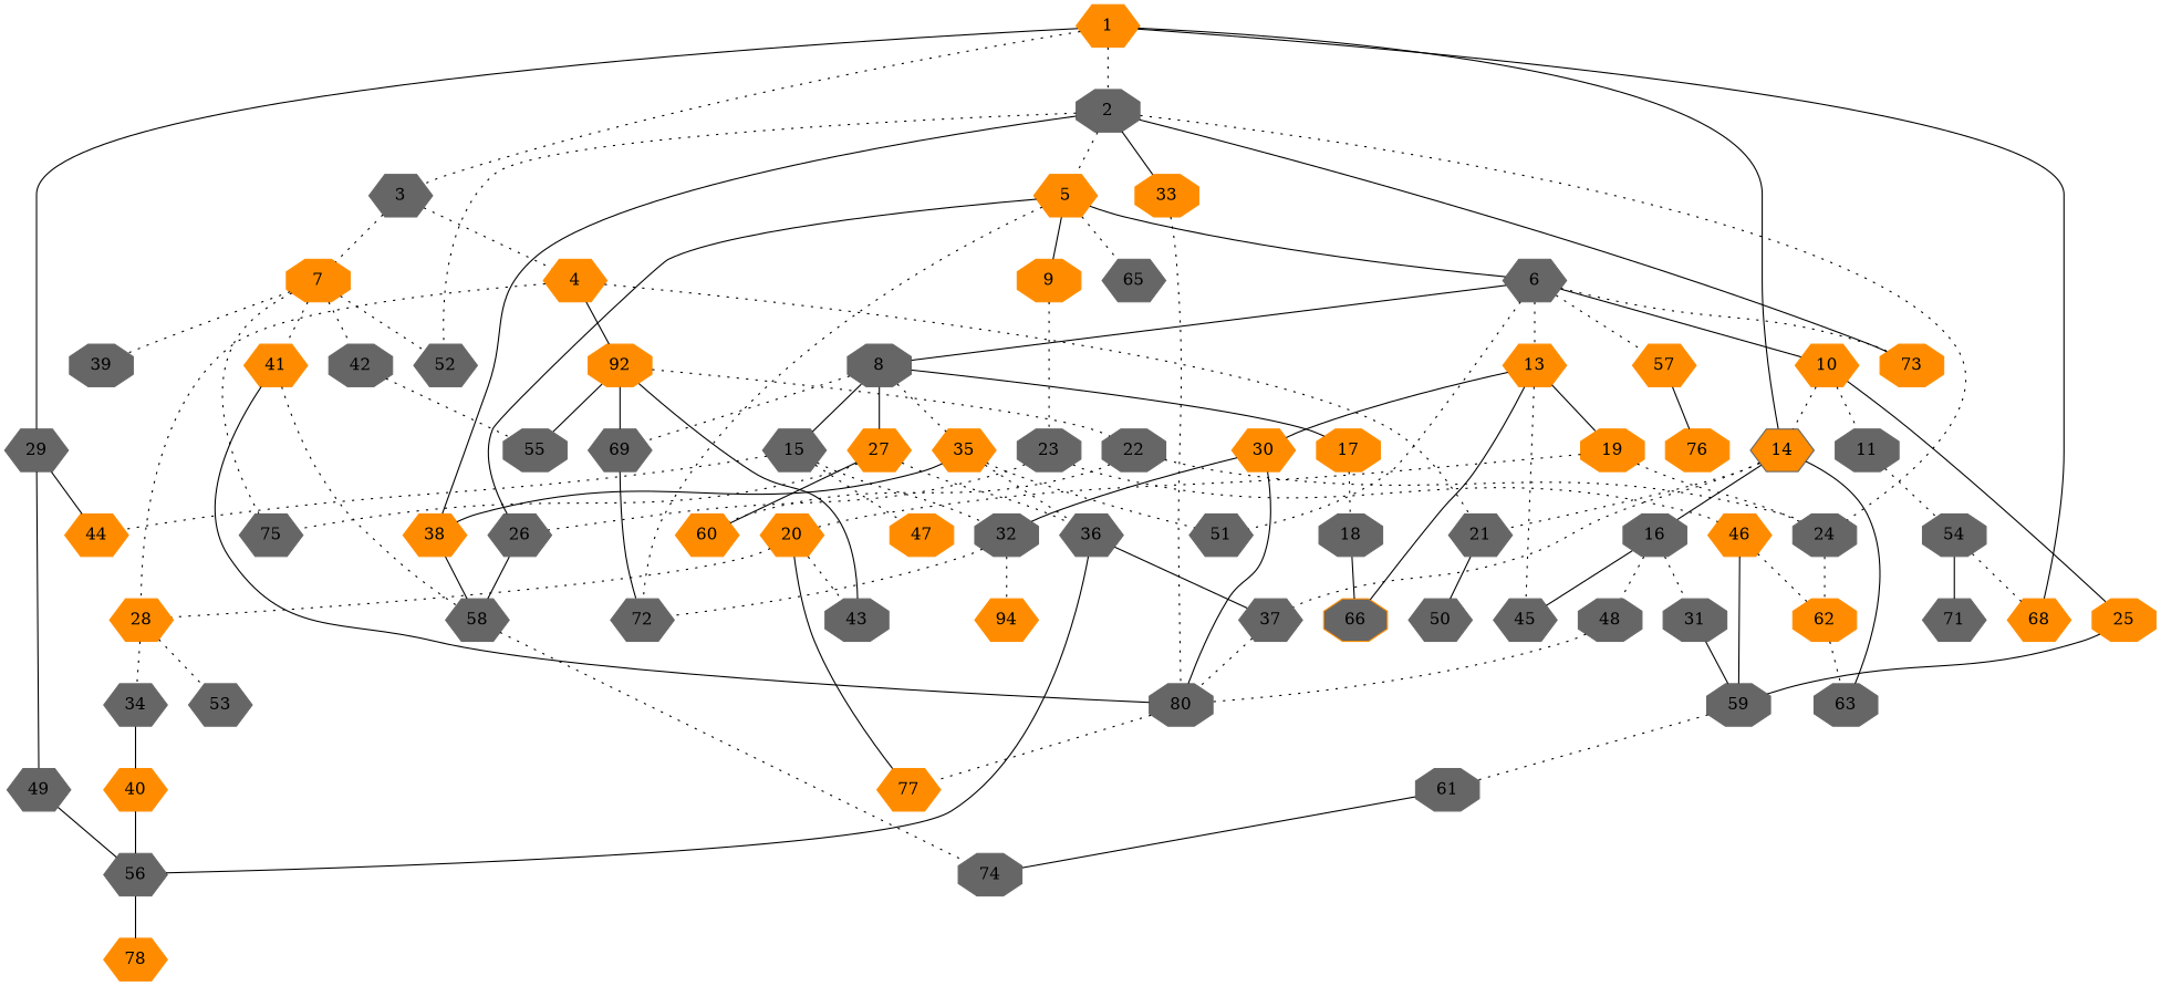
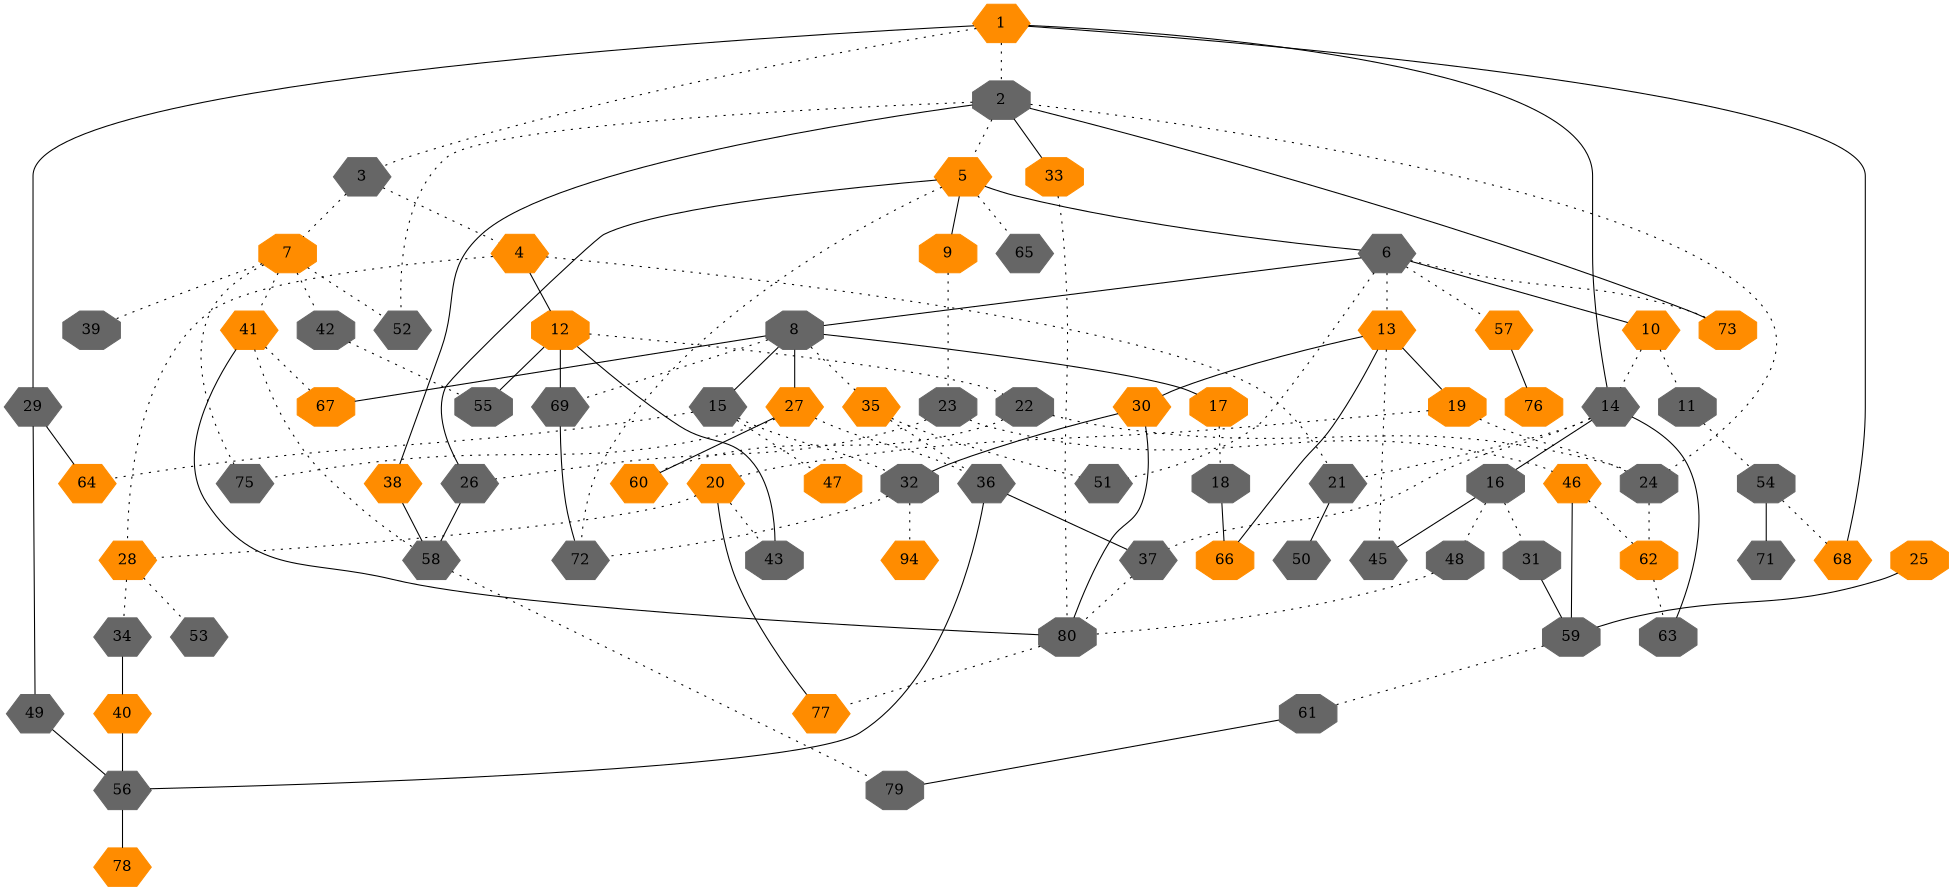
  graph {
    node [color=gray40 shape=hexagon style=filled]
    edge [style=dotted]
    1 [color=darkorange]
    2 [shape=octagon]
    3
-   14 [fillcolor=darkorange]
+   14
    29
    68 [color=darkorange]
    5 [color=darkorange]
    24 [shape=octagon]
    33 [color=darkorange shape=octagon]
    38 [color=darkorange]
    52
    73 [color=darkorange shape=octagon]
    4 [color=darkorange]
    7 [color=darkorange shape=octagon]
    21
    16 [shape=octagon]
    37
    63 [shape=octagon]
-   44 [color=darkorange]
+   44 [color=darkorange label=64]
    49
    6
    9 [color=darkorange shape=octagon]
    26
    65
    72
    62 [color=darkorange shape=octagon]
    n27 [label=80 shape=octagon]
    58
-   12 [color=darkorange shape=octagon label=92]
+   12 [color=darkorange shape=octagon]
    28 [color=darkorange]
    39 [shape=octagon]
    41 [color=darkorange]
    42 [shape=octagon]
    75
    69
    22 [shape=octagon]
    43 [shape=octagon]
    55 [shape=octagon]
    50
    34
    53
    8 [shape=octagon]
    10 [color=darkorange]
    13 [color=darkorange]
    51
    57 [color=darkorange]
    23 [shape=octagon]
    15
    17 [color=darkorange shape=octagon]
    27 [color=darkorange]
    35 [color=darkorange]
+   67 [color=darkorange shape=octagon]
    11 [shape=octagon]
    25 [color=darkorange shape=octagon]
    19 [color=darkorange shape=octagon]
    30 [color=darkorange]
    45
-   66 [color=darkorange shape=octagon fillcolor=gray40]
+   66 [color=darkorange shape=octagon]
    76 [color=darkorange shape=octagon]
    32 [shape=octagon]
    47 [color=darkorange shape=octagon]
    18 [shape=octagon]
    60 [color=darkorange]
    36
    46 [color=darkorange]
    54 [shape=octagon]
    59 [shape=octagon]
    71
    20 [color=darkorange]
    31 [shape=octagon]
    48 [shape=octagon]
    n72 [color=darkorange label=94]
    77 [color=darkorange]
    61 [shape=octagon]
-   74 [shape=octagon]
+   74 [shape=octagon label=79]
    56
    40 [color=darkorange]
    78 [color=darkorange]
    1 -- 2
    1 -- 3
    1 -- 14 [style=solid]
    1 -- 29 [style=solid]
    1 -- 68 [style=solid]
    2 -- 5
    2 -- 24
    2 -- 33 [style=solid]
    2 -- 38 [style=solid]
    2 -- 52
    2 -- 73 [style=solid]
    3 -- 4
    3 -- 7
    14 -- 21
    14 -- 16 [style=solid]
    14 -- 37
    14 -- 63 [style=solid]
    29 -- 44 [style=solid]
    29 -- 49 [style=solid]
    5 -- 6 [style=solid]
    5 -- 9 [style=solid]
    5 -- 26 [style=solid]
    5 -- 65
    5 -- 72
    24 -- 62
    33 -- n27
    38 -- 58 [style=solid]
    4 -- 21
    4 -- 12 [style=solid]
    4 -- 28
    7 -- 52
    7 -- 39
    7 -- 41
    7 -- 42
    7 -- 75
    21 -- 50 [style=solid]
    16 -- 45 [style=solid]
    16 -- 31
    16 -- 48
    37 -- n27
    49 -- 56 [style=solid]
    6 -- 73
    6 -- 8 [style=solid]
    6 -- 10 [style=solid]
    6 -- 13
    6 -- 51
    6 -- 57
    9 -- 23
    26 -- 58 [style=solid]
    62 -- 63
    n27 -- 77
    58 -- 74
    12 -- 69 [style=solid]
    12 -- 22
    12 -- 43 [style=solid]
    12 -- 55 [style=solid]
    28 -- 34
    28 -- 53
    41 -- n27 [style=solid]
    41 -- 58
+   41 -- 67
    42 -- 55
    69 -- 72 [style=solid]
    22 -- 24
    22 -- 60
    34 -- 40 [style=solid]
    8 -- 69
    8 -- 15 [style=solid]
    8 -- 17 [style=solid]
    8 -- 27 [style=solid]
    8 -- 35
+   8 -- 67 [style=solid]
    10 -- 14
    10 -- 11
-   10 -- 25 [style=solid]
    13 -- 19 [style=solid]
    13 -- 30 [style=solid]
    13 -- 45
    13 -- 66 [style=solid]
    57 -- 76 [style=solid]
    23 -- 26
    23 -- 46
    15 -- 44
    15 -- 32
    15 -- 47
    17 -- 18
    27 -- 75
    27 -- 60 [style=solid]
    27 -- 36
-   35 -- 38 [style=solid]
    35 -- 51
    35 -- 36
    11 -- 54
    25 -- 59 [style=solid]
    19 -- 24
    19 -- 20
    30 -- n27 [style=solid]
    30 -- 32 [style=solid]
    32 -- 72
    32 -- n72
    18 -- 66 [style=solid]
    36 -- 37 [style=solid]
    36 -- 56 [style=solid]
    46 -- 62
    46 -- 59 [style=solid]
    54 -- 68
    54 -- 71 [style=solid]
    59 -- 61
    20 -- 28
    20 -- 43
    20 -- 77 [style=solid]
    31 -- 59 [style=solid]
    48 -- n27
    61 -- 74 [style=solid]
    56 -- 78 [style=solid]
    40 -- 56 [style=solid]
  }
